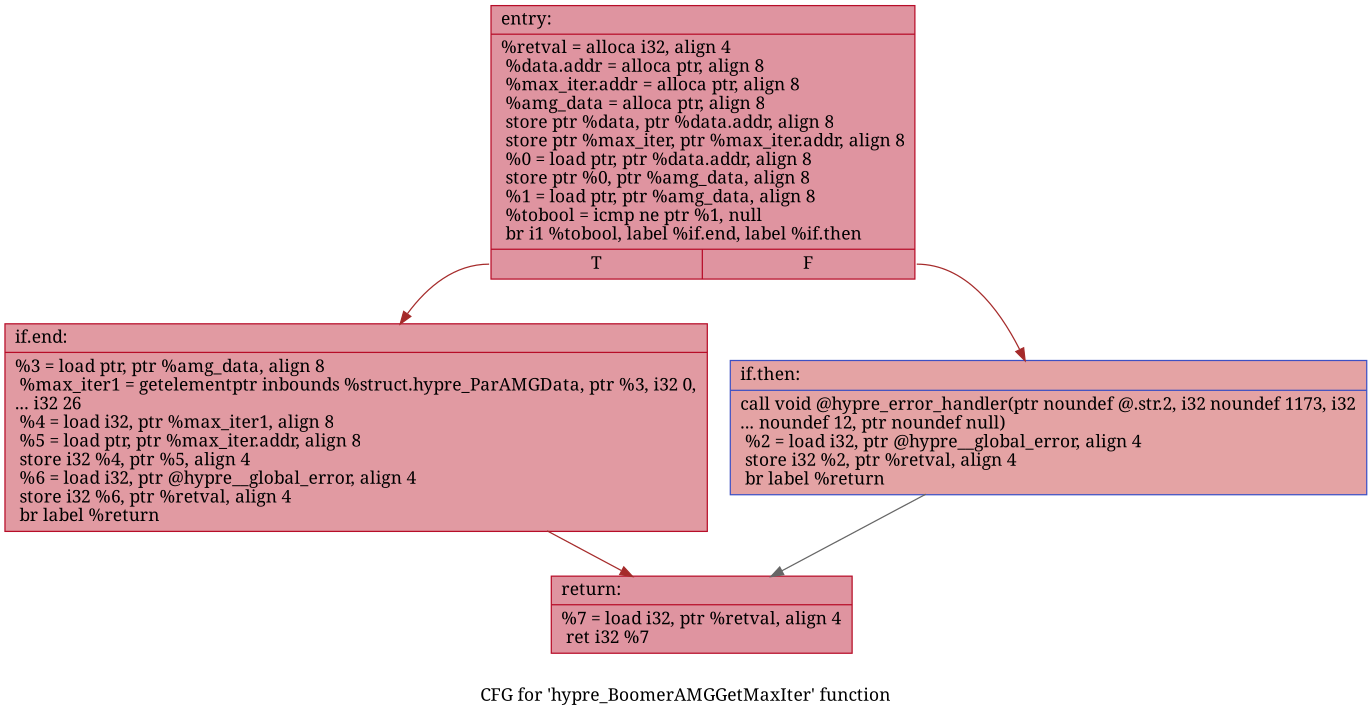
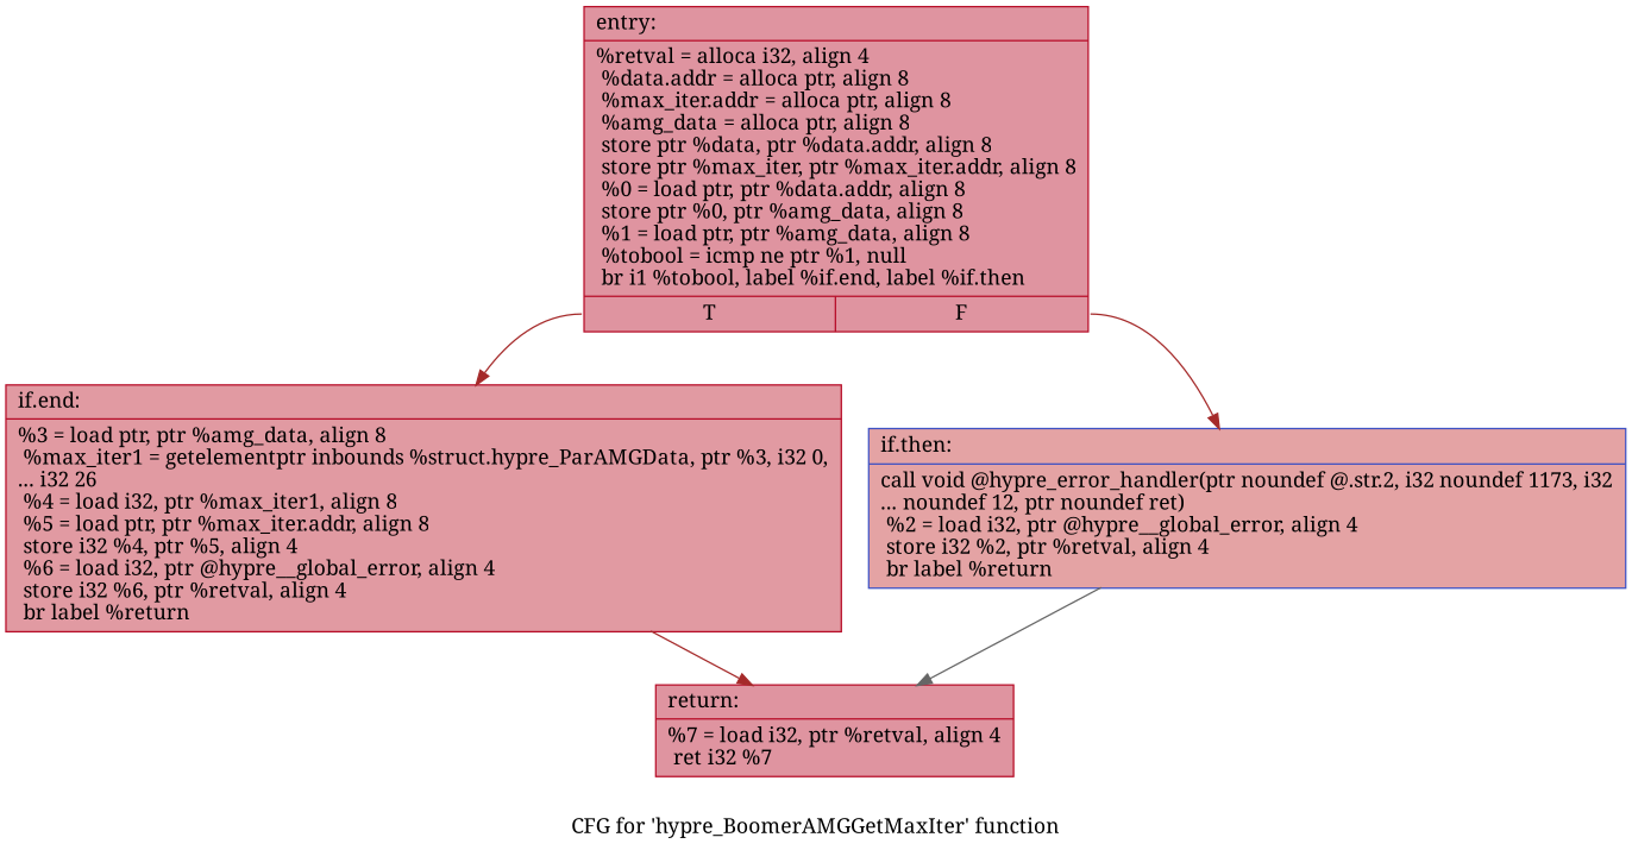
  digraph {
    label="CFG for 'hypre_BoomerAMGGetMaxIter' function"
    fontname="Noto Serif"
    node [color="#b70d28ff" fillcolor="#b70d2870" fontname="Noto Serif" shape=record style=filled]
    edge [color=brown fontname="Noto Serif"]
    n1 [label="{entry:\l|  %retval = alloca i32, align 4\l  %data.addr = alloca ptr, align 8\l  %max_iter.addr = alloca ptr, align 8\l  %amg_data = alloca ptr, align 8\l  store ptr %data, ptr %data.addr, align 8\l  store ptr %max_iter, ptr %max_iter.addr, align 8\l  %0 = load ptr, ptr %data.addr, align 8\l  store ptr %0, ptr %amg_data, align 8\l  %1 = load ptr, ptr %amg_data, align 8\l  %tobool = icmp ne ptr %1, null\l  br i1 %tobool, label %if.end, label %if.then\l|{<s0>T|<s1>F}}"]
    n2 [fillcolor="#bb1b2c70" label="{if.end:\l|  %3 = load ptr, ptr %amg_data, align 8\l  %max_iter1 = getelementptr inbounds %struct.hypre_ParAMGData, ptr %3, i32 0,\l... i32 26\l  %4 = load i32, ptr %max_iter1, align 8\l  %5 = load ptr, ptr %max_iter.addr, align 8\l  store i32 %4, ptr %5, align 4\l  %6 = load i32, ptr @hypre__global_error, align 4\l  store i32 %6, ptr %retval, align 4\l  br label %return\l}"]
-   n3 [color="#3d50c3ff" fillcolor="#c32e3170" label="{if.then:\l|  call void @hypre_error_handler(ptr noundef @.str.2, i32 noundef 1173, i32\l... noundef 12, ptr noundef null)\l  %2 = load i32, ptr @hypre__global_error, align 4\l  store i32 %2, ptr %retval, align 4\l  br label %return\l}"]
+   n3 [color="#3d50c3ff" fillcolor="#c32e3170" label="{if.then:\l|  call void @hypre_error_handler(ptr noundef @.str.2, i32 noundef 1173, i32\l... noundef 12, ptr noundef ret)\l  %2 = load i32, ptr @hypre__global_error, align 4\l  store i32 %2, ptr %retval, align 4\l  br label %return\l}"]
    n4 [label="{return:\l|  %7 = load i32, ptr %retval, align 4\l  ret i32 %7\l}"]
    n1 -> n2 [tailport=s0]
    n1 -> n3 [tailport=s1]
    n2 -> n4
    n3 -> n4 [color=gray40]
  }
